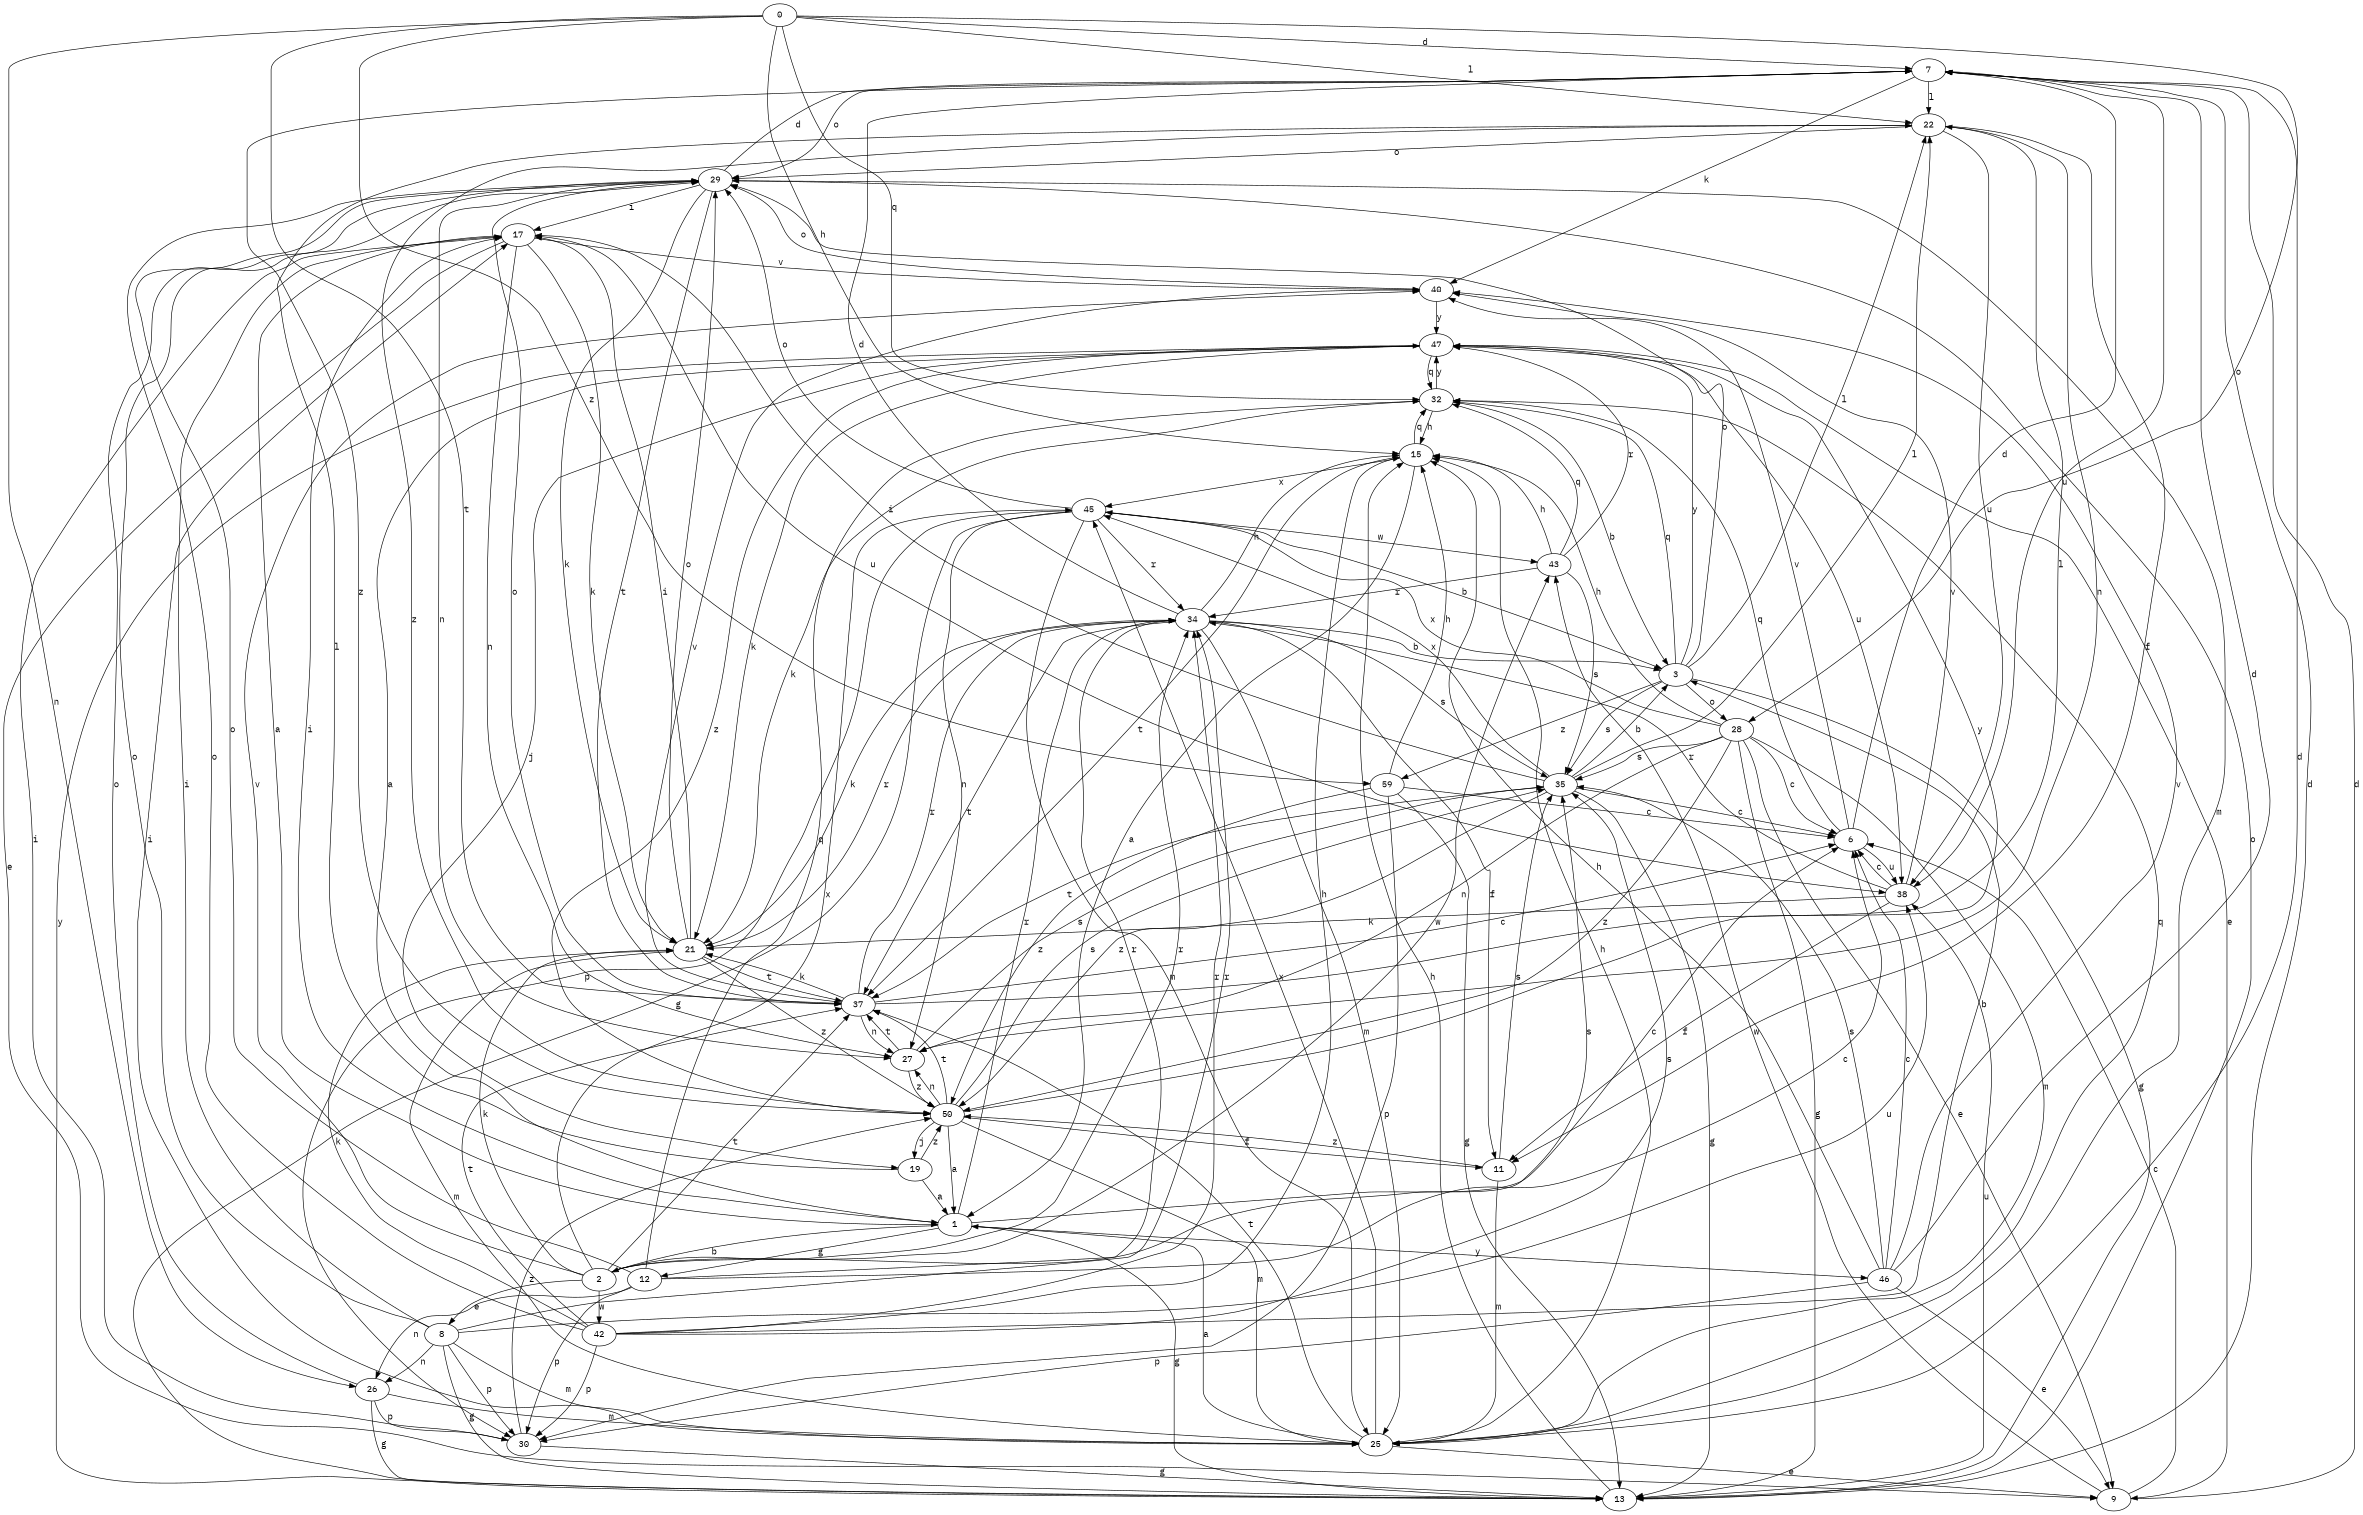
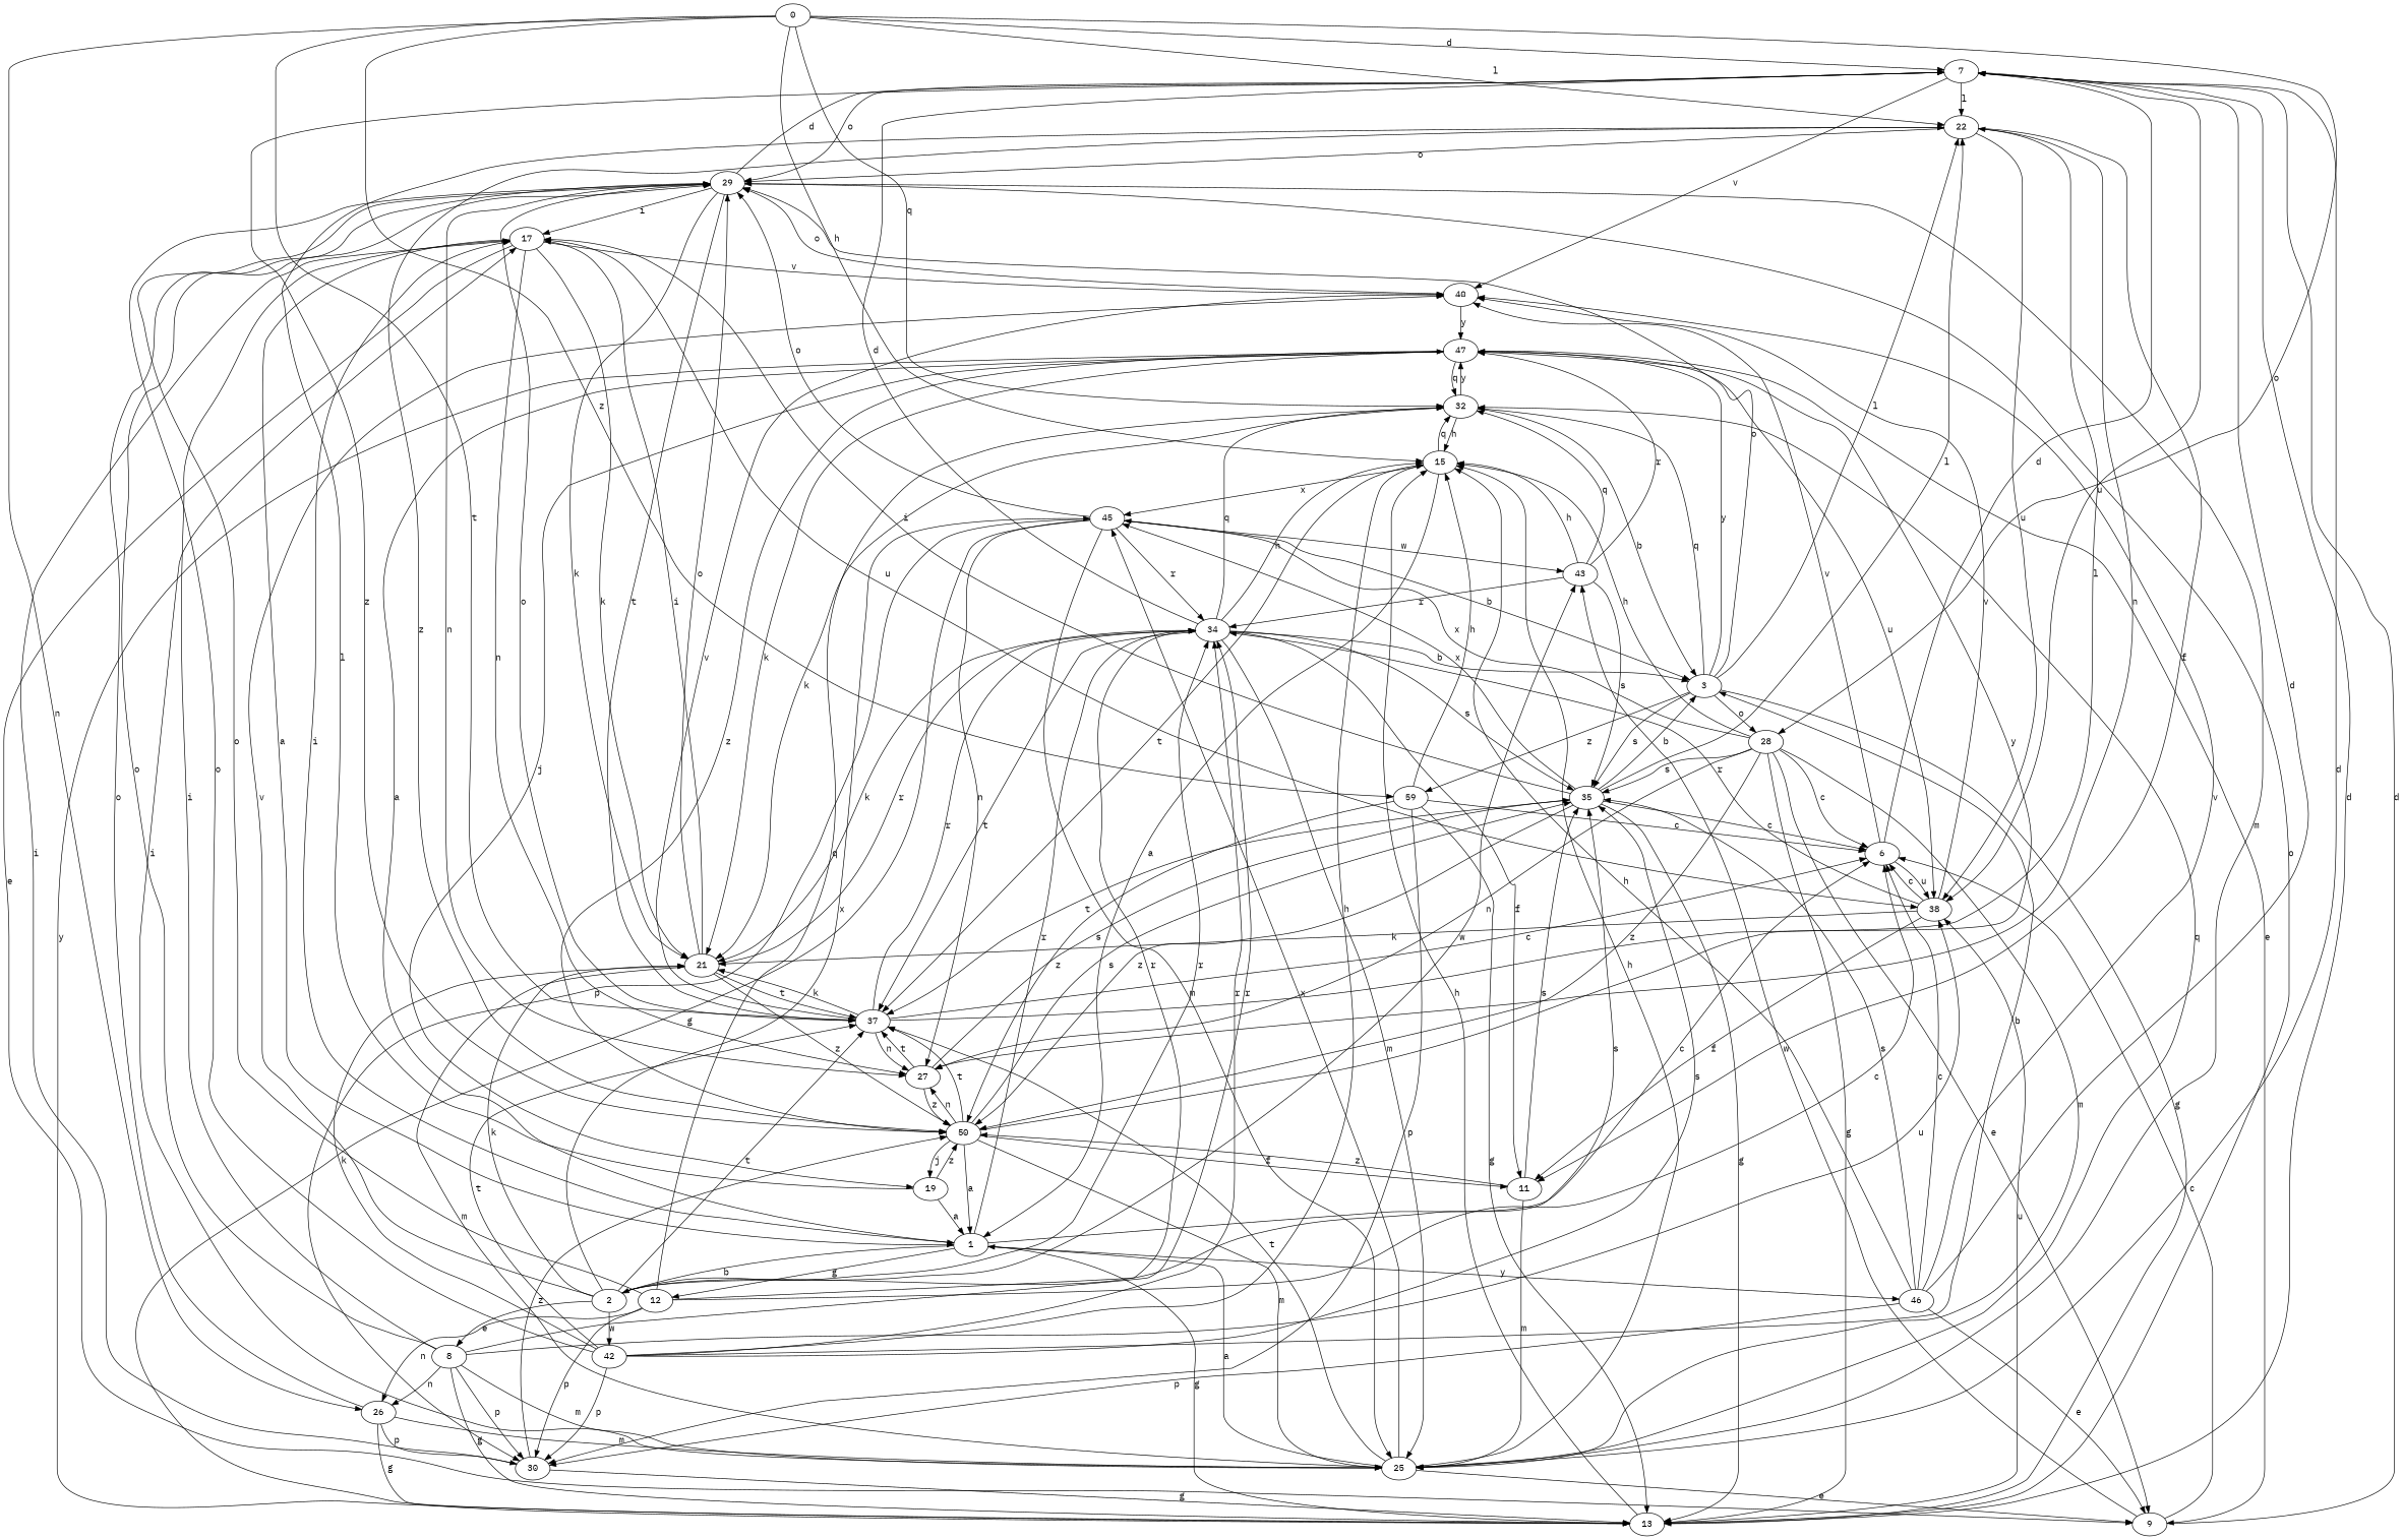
  strict digraph {
    fontname="IBM Plex Mono"
    node [fontname="IBM Plex Mono"]
    edge [fontname="IBM Plex Mono"]
    0
    7
    15
    22
    26
    28
    32
    37
    n9 [label=59]
    40
    29
    38
    50
    1
    45
    11
    27
    13
    25
    30
    6
    35
    9
    21
    3
    47
    34
    2
    12
    17
    46
    8
    42
    43
    19
    0 -> 7 [label=d]
    0 -> 15 [label=h]
    0 -> 22 [label=l]
    0 -> 26 [label=n]
    0 -> 28 [label=o]
    0 -> 32 [label=q]
    0 -> 37 [label=t]
    0 -> n9 [label=z]
    7 -> 22 [label=l]
-   7 -> 40 [label=k]
+   7 -> 40 [label=v]
    7 -> 29 [label=o]
    7 -> 38 [label=u]
    7 -> 50 [label=z]
    15 -> 32 [label=q]
    15 -> 37 [label=t]
    15 -> 1 [label=a]
    15 -> 45 [label=x]
    22 -> 29 [label=o]
    22 -> 38 [label=u]
    22 -> 50 [label=z]
    22 -> 11 [label=f]
    22 -> 27 [label=n]
    26 -> 29 [label=o]
    26 -> 13 [label=g]
    26 -> 25 [label=m]
    26 -> 30 [label=p]
    28 -> 15 [label=h]
    28 -> 50 [label=z]
    28 -> 45 [label=x]
    28 -> 27 [label=n]
    28 -> 13 [label=g]
    28 -> 25 [label=m]
    28 -> 6 [label=c]
    28 -> 35 [label=s]
    28 -> 9 [label=e]
    32 -> 15 [label=h]
    32 -> 21 [label=k]
    32 -> 3 [label=b]
    32 -> 47 [label=y]
    37 -> 22 [label=l]
    37 -> 40 [label=v]
    37 -> 29 [label=o]
    37 -> 27 [label=n]
    37 -> 6 [label=c]
    37 -> 21 [label=k]
    37 -> 34 [label=r]
    n9 -> 15 [label=h]
    n9 -> 50 [label=z]
    n9 -> 13 [label=g]
    n9 -> 30 [label=p]
    n9 -> 6 [label=c]
    40 -> 29 [label=o]
    40 -> 47 [label=y]
    29 -> 7 [label=d]
    29 -> 37 [label=t]
    29 -> 27 [label=n]
    29 -> 25 [label=m]
    29 -> 21 [label=k]
    29 -> 17 [label=i]
    38 -> 40 [label=v]
    38 -> 11 [label=f]
    38 -> 6 [label=c]
    38 -> 21 [label=k]
    38 -> 34 [label=r]
    50 -> 37 [label=t]
    50 -> 1 [label=a]
    50 -> 11 [label=f]
    50 -> 27 [label=n]
    50 -> 25 [label=m]
    50 -> 35 [label=s]
    50 -> 47 [label=y]
    50 -> 19 [label=j]
    1 -> 13 [label=g]
    1 -> 6 [label=c]
    1 -> 34 [label=r]
    1 -> 2 [label=b]
    1 -> 12 [label=g]
    1 -> 17 [label=i]
    1 -> 46 [label=y]
    45 -> 29 [label=o]
    45 -> 27 [label=n]
    45 -> 13 [label=g]
    45 -> 25 [label=m]
    45 -> 30 [label=p]
    45 -> 3 [label=b]
    45 -> 34 [label=r]
    45 -> 43 [label=w]
    11 -> 50 [label=z]
    11 -> 25 [label=m]
    11 -> 35 [label=s]
    27 -> 37 [label=t]
    27 -> 50 [label=z]
    27 -> 35 [label=s]
    13 -> 7 [label=d]
    13 -> 15 [label=h]
    13 -> 29 [label=o]
    13 -> 38 [label=u]
    13 -> 47 [label=y]
    25 -> 7 [label=d]
    25 -> 15 [label=h]
    25 -> 32 [label=q]
    25 -> 37 [label=t]
    25 -> 1 [label=a]
    25 -> 45 [label=x]
    25 -> 9 [label=e]
    25 -> 17 [label=i]
    30 -> 50 [label=z]
    30 -> 13 [label=g]
    30 -> 17 [label=i]
    6 -> 7 [label=d]
    6 -> 40 [label=v]
    6 -> 38 [label=u]
    35 -> 22 [label=l]
    35 -> 37 [label=t]
    35 -> 50 [label=z]
    35 -> 45 [label=x]
    35 -> 13 [label=g]
    35 -> 6 [label=c]
    35 -> 3 [label=b]
    35 -> 17 [label=i]
    9 -> 7 [label=d]
    9 -> 6 [label=c]
    9 -> 43 [label=w]
    21 -> 37 [label=t]
    21 -> 29 [label=o]
    21 -> 50 [label=z]
    21 -> 25 [label=m]
    21 -> 34 [label=r]
    21 -> 17 [label=i]
    3 -> 22 [label=l]
    3 -> 28 [label=o]
    3 -> 32 [label=q]
    3 -> n9 [label=z]
    3 -> 29 [label=o]
    3 -> 13 [label=g]
    3 -> 35 [label=s]
    3 -> 47 [label=y]
    47 -> 32 [label=q]
    47 -> 38 [label=u]
    47 -> 50 [label=z]
    47 -> 1 [label=a]
    47 -> 9 [label=e]
    47 -> 21 [label=k]
    47 -> 19 [label=j]
    34 -> 7 [label=d]
    34 -> 15 [label=h]
-   6 -> 32 [label=q]
+   34 -> 32 [label=q]
    34 -> 37 [label=t]
    34 -> 11 [label=f]
    34 -> 25 [label=m]
    34 -> 35 [label=s]
    34 -> 21 [label=k]
    34 -> 3 [label=b]
    2 -> 37 [label=t]
    2 -> 40 [label=v]
    2 -> 45 [label=x]
    2 -> 35 [label=s]
    2 -> 21 [label=k]
    2 -> 34 [label=r]
    2 -> 8 [label=e]
    2 -> 42 [label=w]
    2 -> 43 [label=w]
    12 -> 26 [label=n]
    12 -> 32 [label=q]
    12 -> 29 [label=o]
    12 -> 30 [label=p]
    12 -> 6 [label=c]
    12 -> 34 [label=r]
    17 -> 40 [label=v]
    17 -> 38 [label=u]
    17 -> 1 [label=a]
    17 -> 27 [label=n]
    17 -> 9 [label=e]
    17 -> 21 [label=k]
    46 -> 7 [label=d]
    46 -> 15 [label=h]
    46 -> 40 [label=v]
    46 -> 30 [label=p]
    46 -> 6 [label=c]
    46 -> 35 [label=s]
    46 -> 9 [label=e]
    8 -> 26 [label=n]
    8 -> 29 [label=o]
    8 -> 38 [label=u]
    8 -> 13 [label=g]
    8 -> 25 [label=m]
    8 -> 30 [label=p]
    8 -> 34 [label=r]
    8 -> 17 [label=i]
    42 -> 15 [label=h]
    42 -> 37 [label=t]
    42 -> 29 [label=o]
    42 -> 30 [label=p]
    42 -> 35 [label=s]
    42 -> 21 [label=k]
    42 -> 3 [label=b]
    42 -> 34 [label=r]
    43 -> 15 [label=h]
    43 -> 32 [label=q]
    43 -> 35 [label=s]
    43 -> 47 [label=r]
    43 -> 34 [label=r]
    19 -> 22 [label=l]
    19 -> 50 [label=z]
    19 -> 1 [label=a]
  }
